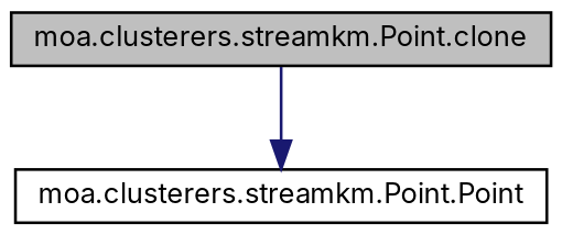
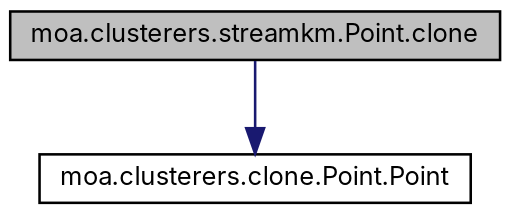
  digraph {
    rankdir=TB
    fontname=Inter
    node [color=black fontname=Inter fontsize=10 shape=record style=filled]
    n1 [fillcolor=grey75 fontcolor=black height=0.2 label="moa.clusterers.streamkm.Point.clone" width=0.4]
-   n2 [fillcolor=white height=0.2 label="moa.clusterers.streamkm.Point.Point" width=0.4]
+   n2 [fillcolor=white height=0.2 label="moa.clusterers.clone.Point.Point" width=0.4]
    n1 -> n2 [color=midnightblue fontname=Inter fontsize=10 labelfontname=Helvetica labelfontsize=10 style=solid]
  }
